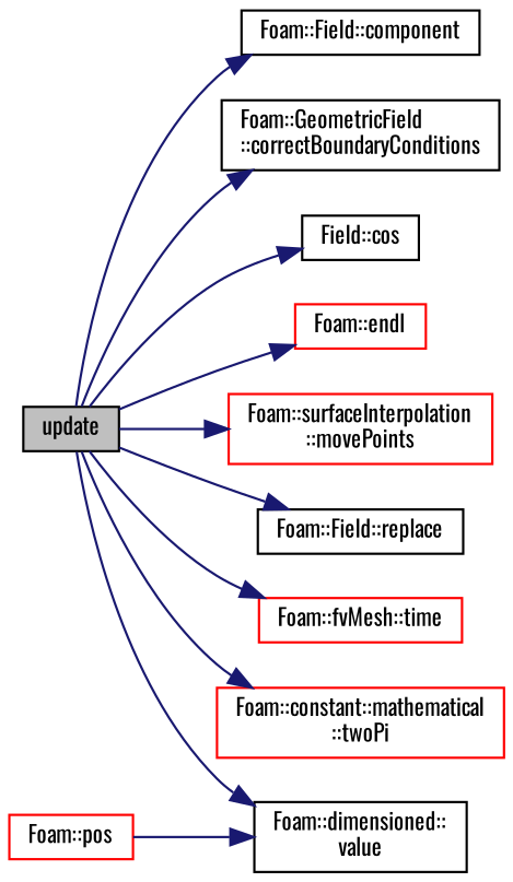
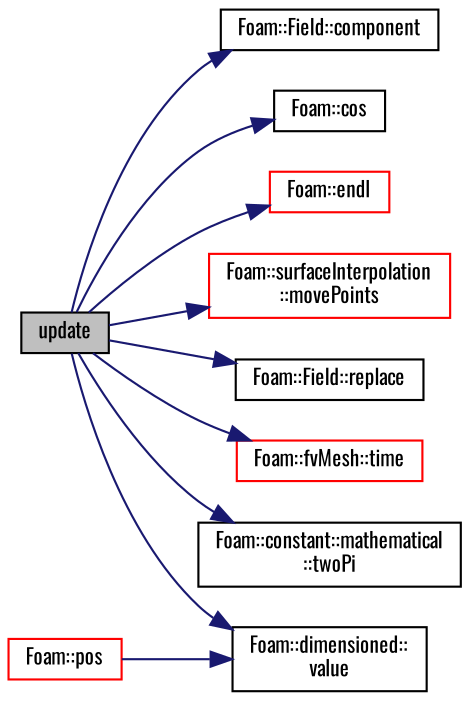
  digraph {
    fontname=Oswald
    rankdir=LR
    node [color=black fontname=Oswald fontsize=10 shape=record]
    edge [color=midnightblue fontname=Oswald fontsize=10 labelfontname=FreeSans labelfontsize=10 style=solid]
    n1 [fillcolor=grey75 fontcolor=black height=0.2 label=update style=filled width=0.4]
    n2 [height=0.2 label="Foam::Field::component" width=0.4]
-   n3 [height=0.2 label="Foam::GeometricField\l::correctBoundaryConditions" width=0.4]
-   n4 [height=0.2 label="Field::cos" width=0.4]
+   n4 [height=0.2 label="Foam::cos" width=0.4]
    n5 [color=red height=0.2 label="Foam::endl" width=0.4]
    n6 [color=red height=0.2 label="Foam::surfaceInterpolation\l::movePoints" width=0.4]
    n7 [height=0.2 label="Foam::dimensioned::\lvalue" width=0.4]
    n8 [height=0.2 label="Foam::Field::replace" width=0.4]
    n9 [color=red height=0.2 label="Foam::fvMesh::time" width=0.4]
-   n10 [color=red height=0.2 label="Foam::constant::mathematical\l::twoPi" width=0.4]
+   n10 [height=0.2 label="Foam::constant::mathematical\l::twoPi" width=0.4]
    n11 [color=red height=0.2 label="Foam::pos" width=0.4]
    n1 -> n2
-   n1 -> n3
    n1 -> n4
    n1 -> n5
    n1 -> n6
    n1 -> n7
    n1 -> n8
    n1 -> n9
    n1 -> n10
    n11 -> n7
  }
